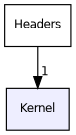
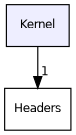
  digraph {
    compound=true
    node [fontname=Helvetica fontsize=10 shape=box]
    n1 [fillcolor="#eeeeff" label=Kernel pencolor=black style=filled]
    n2 [label=Headers]
-   n2 -> n1 [headlabel=1 labeldistance=1.5 labelfontname=Helvetica labelfontsize=10]
+   n1 -> n2 [headlabel=1 labeldistance=1.5 labelfontname=Helvetica labelfontsize=10]
  }
